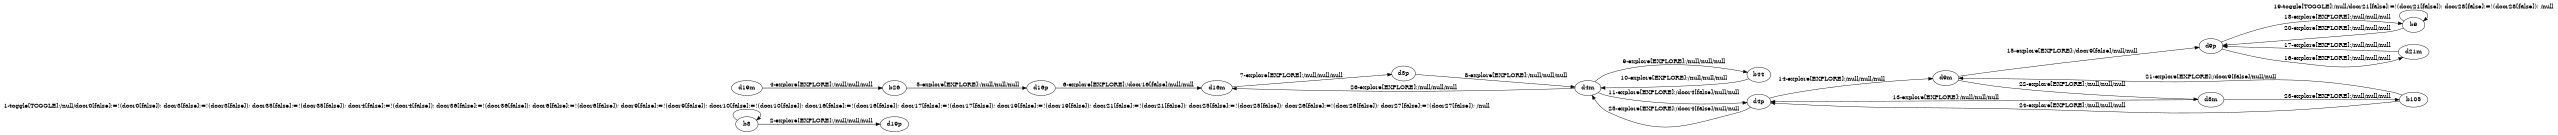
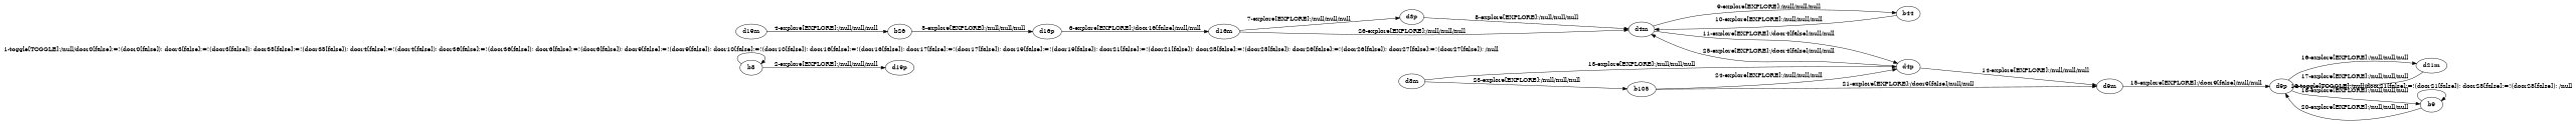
  digraph {
    rankdir=LR
    b8
    d19p
    d19m
    b26
    d16p
    d16m
    d3p
    d4m
    b44
    d4p
    d9m
    d8m
    b105
    d9p
    d21m
    b9
    b8 -> b8 [label="1-toggle[TOGGLE];/null/door0[false]:=!(door0[false]); door3[false]:=!(door3[false]); door35[false]:=!(door35[false]); door4[false]:=!(door4[false]); door36[false]:=!(door36[false]); door6[false]:=!(door6[false]); door9[false]:=!(door9[false]); door10[false]:=!(door10[false]); door16[false]:=!(door16[false]); door17[false]:=!(door17[false]); door19[false]:=!(door19[false]); door21[false]:=!(door21[false]); door25[false]:=!(door25[false]); door26[false]:=!(door26[false]); door27[false]:=!(door27[false]); /null"]
    b8 -> d19p [label="2-explore[EXPLORE];/null/null/null"]
    d19m -> b26 [label="4-explore[EXPLORE];/null/null/null"]
    b26 -> d16p [label="5-explore[EXPLORE];/null/null/null"]
    d16p -> d16m [label="6-explore[EXPLORE];/door16[false]/null/null"]
    d16m -> d3p [label="7-explore[EXPLORE];/null/null/null"]
    d3p -> d4m [label="8-explore[EXPLORE];/null/null/null"]
-   d4m -> d16m [label="26-explore[EXPLORE];/null/null/null"]
+   d16m -> d4m [label="26-explore[EXPLORE];/null/null/null"]
    d4m -> b44 [label="9-explore[EXPLORE];/null/null/null"]
    d4m -> d4p [label="11-explore[EXPLORE];/door4[false]/null/null"]
    b44 -> d4m [label="10-explore[EXPLORE];/null/null/null"]
    d4p -> d4m [label="25-explore[EXPLORE];/door4[false]/null/null"]
    d4p -> d9m [label="14-explore[EXPLORE];/null/null/null"]
-   d9m -> d8m [label="22-explore[EXPLORE];/null/null/null"]
    d9m -> d9p [label="15-explore[EXPLORE];/door9[false]/null/null"]
    d8m -> d4p [label="13-explore[EXPLORE];/null/null/null"]
    d8m -> b105 [label="23-explore[EXPLORE];/null/null/null"]
    b105 -> d4p [label="24-explore[EXPLORE];/null/null/null"]
    b105 -> d9m [label="21-explore[EXPLORE];/door9[false]/null/null"]
    d9p -> d21m [label="16-explore[EXPLORE];/null/null/null"]
    d9p -> b9 [label="18-explore[EXPLORE];/null/null/null"]
    d21m -> d9p [label="17-explore[EXPLORE];/null/null/null"]
    b9 -> d9p [label="20-explore[EXPLORE];/null/null/null"]
    b9 -> b9 [label="19-toggle[TOGGLE];/null/door21[false]:=!(door21[false]); door28[false]:=!(door28[false]); /null"]
  }
